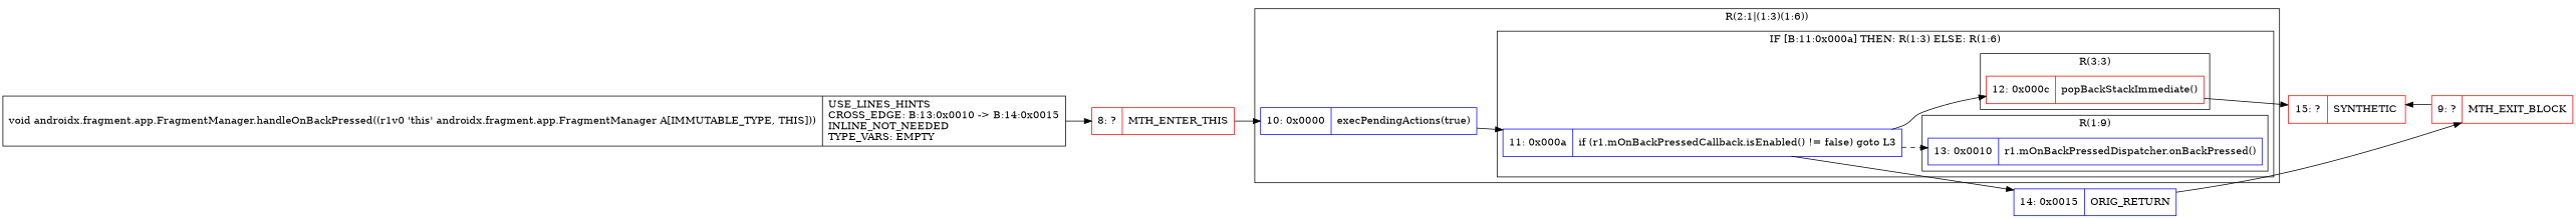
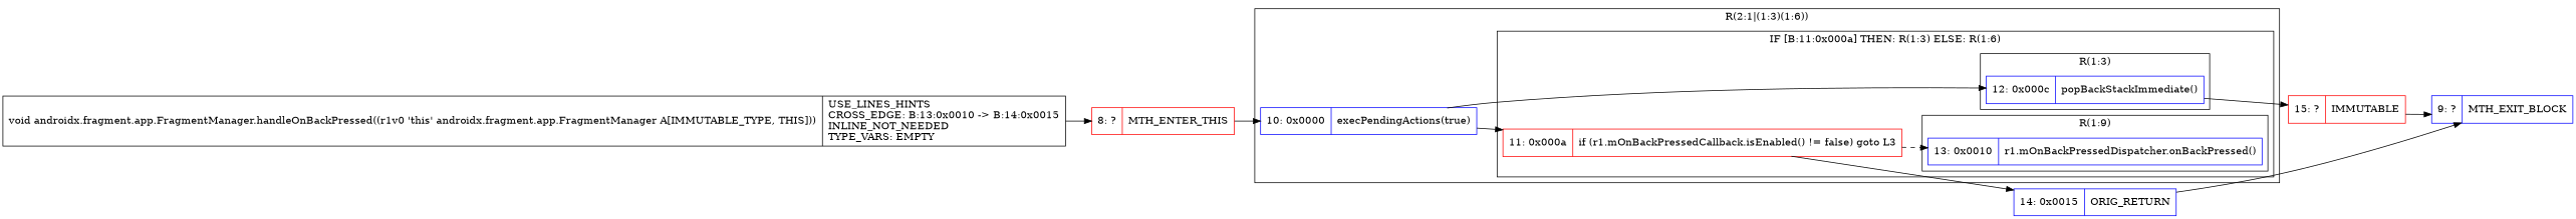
  digraph {
    rankdir=LR
    node [color=blue shape=record]
-   n1 [color=red label="{12\:\ 0x000c|popBackStackImmediate()\l}"]
+   n1 [label="{12\:\ 0x000c|popBackStackImmediate()\l}"]
    n2 [label="{13\:\ 0x0010|r1.mOnBackPressedDispatcher.onBackPressed()\l}"]
-   n3 [label="{11\:\ 0x000a|if (r1.mOnBackPressedCallback.isEnabled() != false) goto L3\l}"]
+   n3 [color=red label="{11\:\ 0x000a|if (r1.mOnBackPressedCallback.isEnabled() != false) goto L3\l}"]
    n4 [label="{10\:\ 0x0000|execPendingActions(true)\l}"]
-   n5 [color=red label="{15\:\ ?|SYNTHETIC\l}"]
+   n5 [color=red label="{15\:\ ?|IMMUTABLE\l}"]
    n6 [label="{14\:\ 0x0015|ORIG_RETURN\l}"]
-   n7 [color=red label="{9\:\ ?|MTH_EXIT_BLOCK\l}"]
+   n7 [label="{9\:\ ?|MTH_EXIT_BLOCK\l}"]
    n8 [color=red label="{8\:\ ?|MTH_ENTER_THIS\l}"]
    n9 [label="{void androidx.fragment.app.FragmentManager.handleOnBackPressed((r1v0 'this' androidx.fragment.app.FragmentManager A[IMMUTABLE_TYPE, THIS]))  | USE_LINES_HINTS\lCROSS_EDGE: B:13:0x0010 \-\> B:14:0x0015\lINLINE_NOT_NEEDED\lTYPE_VARS: EMPTY\l}" color=""]
    subgraph cluster_1 {
      label="R(2:1|(1:3)(1:6))"
      n4
      subgraph cluster_2 {
        label="IF [B:11:0x000a] THEN: R(1:3) ELSE: R(1:6)"
        n3
        subgraph cluster_3 {
-         label="R(3:3)"
+         label="R(1:3)"
          n1
        }
        subgraph cluster_4 {
          label="R(1:9)"
          n2
        }
      }
    }
    n1 -> n5
-   n3 -> n1
+   n4 -> n1
    n3 -> n2 [style=dashed]
    n3 -> n6
    n4 -> n3
-   n7 -> n5
+   n5 -> n7
    n6 -> n7
    n8 -> n4
    n9 -> n8
  }
